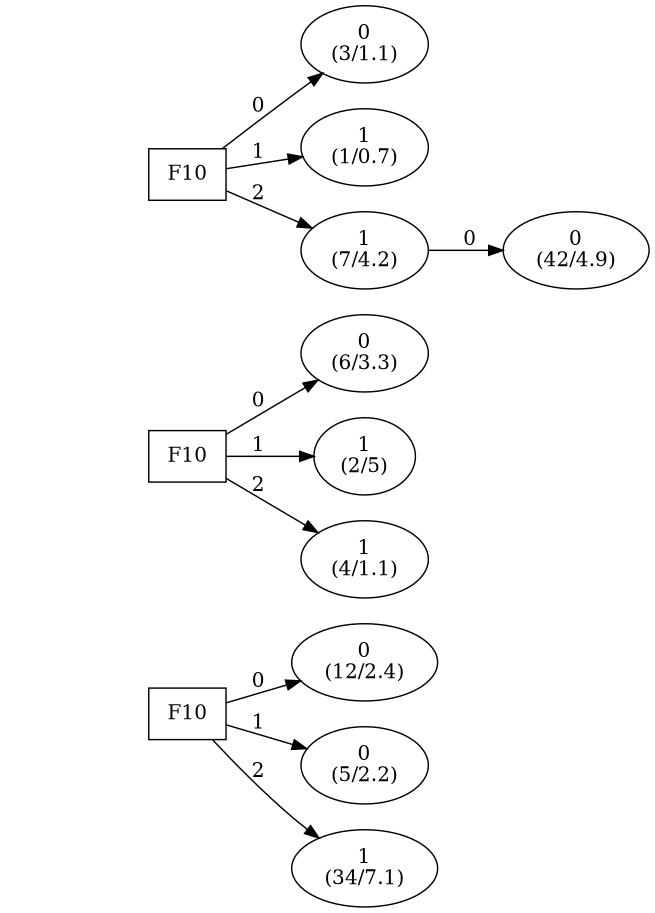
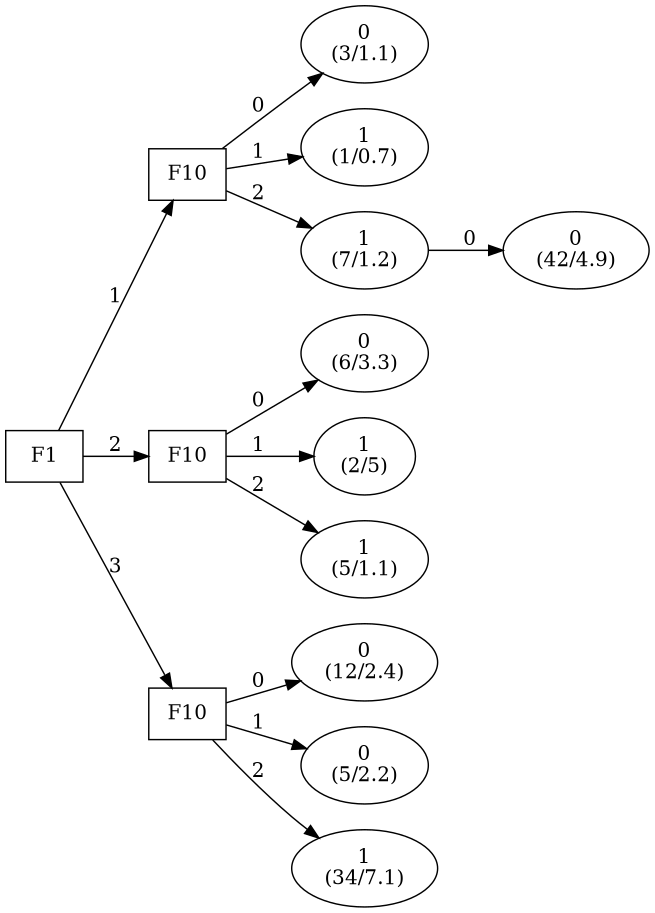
  digraph {
    rankdir=LR
    node [shape=ellipse]
+   n1 [label="F1\n" shape=box]
    n2 [label="F10\n" shape=box]
    n3 [label="F10\n" shape=box]
    n4 [label="F10\n" shape=box]
    n5 [label="0\n(42/4.9)"]
    n6 [label="0\n(3/1.1)"]
    n7 [label="1\n(1/0.7)"]
-   n8 [label="1\n(7/4.2)"]
+   n8 [label="1\n(7/1.2)"]
    n9 [label="0\n(6/3.3)"]
    n10 [label="1\n(2/5)"]
-   n11 [label="1\n(4/1.1)"]
+   n11 [label="1\n(5/1.1)"]
    n12 [label="0\n(12/2.4)"]
    n13 [label="0\n(5/2.2)"]
    n14 [label="1\n(34/7.1)"]
+   n1 -> n2 [label=1]
+   n1 -> n3 [label=2]
+   n1 -> n4 [label=3]
    n2 -> n6 [label=0]
    n2 -> n7 [label=1]
    n2 -> n8 [label=2]
    n3 -> n9 [label=0]
    n3 -> n10 [label=1]
    n3 -> n11 [label=2]
    n4 -> n12 [label=0]
    n4 -> n13 [label=1]
    n4 -> n14 [label=2]
    n8 -> n5 [label=0]
  }
